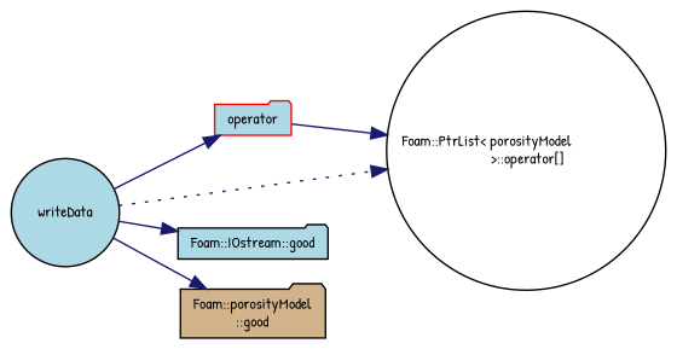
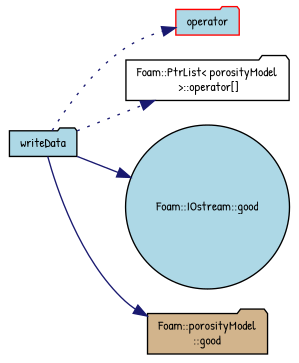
  digraph {
    fontname="Patrick Hand"
    rankdir=LR
    node [color=black fillcolor=lightblue fontname="Patrick Hand" fontsize=10 shape=folder style=filled]
    edge [color=midnightblue fontname="Patrick Hand" fontsize=10 labelfontname=FreeSans labelfontsize=10 style=solid]
-   n1 [fontcolor=black height=0.2 label=writeData shape=circle width=0.4]
+   n1 [fontcolor=black height=0.2 label=writeData width=0.4]
    n2 [color=red height=0.2 label=operator width=0.4]
-   n3 [fillcolor=white height=0.2 label="Foam::PtrList\< porosityModel\l \>::operator[]" shape=circle width=0.4]
-   n4 [height=0.2 label="Foam::IOstream::good" width=0.4]
+   n3 [fillcolor=white height=0.2 label="Foam::PtrList\< porosityModel\l \>::operator[]" width=0.4]
+   n4 [height=0.2 label="Foam::IOstream::good" shape=circle width=0.4]
    n5 [fillcolor=tan height=0.2 label="Foam::porosityModel\l::good" width=0.4]
-   n1 -> n2
+   n1 -> n2 [style=dotted]
    n1 -> n3 [style=dotted]
    n1 -> n4
    n1 -> n5
-   n2 -> n3
  }
